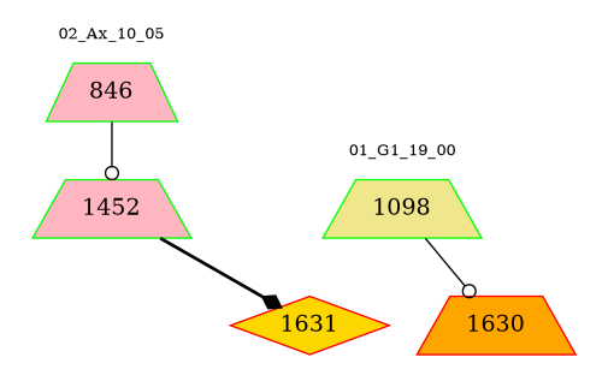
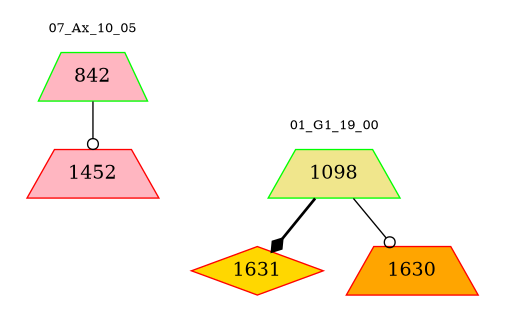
  digraph {
    node [color=red fillcolor=lightpink shape=trapezium style=filled]
    edge [arrowhead=odot color=black style=solid]
-   n1 [color=green label=846]
-   n2 [color=green label=1452]
+   n1 [color=green label=842]
+   n2 [label=1452]
    n3 [color=green fillcolor=khaki label=1098]
    n4 [fillcolor=orange label=1630]
    n5 [fillcolor=gold label=1631 shape=diamond]
    subgraph cluster_1 {
      color=white
      fontsize=10
-     label="02_Ax_10_05"
+     label="07_Ax_10_05"
      n1
      n2
    }
    subgraph cluster_2 {
      color=white
      fontsize=10
      label="01_G1_19_00"
      n3
      n4
      n5
    }
    n1 -> n2
    n3 -> n4
-   n2 -> n5 [arrowhead=diamond style=bold]
+   n3 -> n5 [arrowhead=diamond style=bold]
  }
